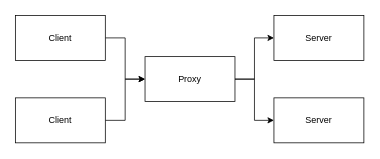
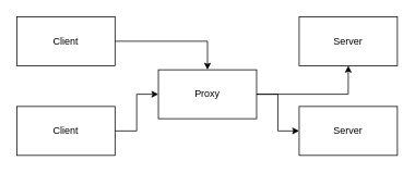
  <mxCell id="0" />
  <mxCell id="1" parent="0" />
  <mxCell id="2" value="Server" style="rounded=0;whiteSpace=wrap;html=1;" vertex="1" parent="1"><mxGeometry x="365" y="130" width="120" height="60" as="geometry" /></mxCell>
  <mxCell id="3" style="edgeStyle=orthogonalEdgeStyle;rounded=0;orthogonalLoop=1;jettySize=auto;html=1;" edge="1" parent="1" source="4" target="7"><mxGeometry relative="1" as="geometry" /></mxCell>
  <mxCell id="4" value="Client" style="rounded=0;whiteSpace=wrap;html=1;" vertex="1" parent="1"><mxGeometry x="20" y="130" width="120" height="60" as="geometry" /></mxCell>
  <mxCell id="5" style="edgeStyle=orthogonalEdgeStyle;rounded=0;orthogonalLoop=1;jettySize=auto;html=1;entryX=0;entryY=0.5;entryDx=0;entryDy=0;" edge="1" parent="1" source="7" target="2"><mxGeometry relative="1" as="geometry" /></mxCell>
  <mxCell id="6" style="edgeStyle=orthogonalEdgeStyle;rounded=0;orthogonalLoop=1;jettySize=auto;html=1;" edge="1" parent="1" source="7" target="10"><mxGeometry relative="1" as="geometry" /></mxCell>
- <mxCell id="7" value="Proxy" style="rounded=0;whiteSpace=wrap;html=1;" vertex="1" parent="1"><mxGeometry x="193" y="75" width="120" height="60" as="geometry" /></mxCell>
+ <mxCell id="7" value="Proxy" style="rounded=0;whiteSpace=wrap;html=1;" vertex="1" parent="1"><mxGeometry x="193" y="85" width="120" height="60" as="geometry" /></mxCell>
  <mxCell id="8" style="edgeStyle=orthogonalEdgeStyle;rounded=0;orthogonalLoop=1;jettySize=auto;html=1;" edge="1" parent="1" source="9" target="7"><mxGeometry relative="1" as="geometry" /></mxCell>
  <mxCell id="9" value="Client" style="rounded=0;whiteSpace=wrap;html=1;" vertex="1" parent="1"><mxGeometry x="20" y="20" width="120" height="60" as="geometry" /></mxCell>
  <mxCell id="10" value="Server" style="rounded=0;whiteSpace=wrap;html=1;" vertex="1" parent="1"><mxGeometry x="365" y="20" width="120" height="60" as="geometry" /></mxCell>
